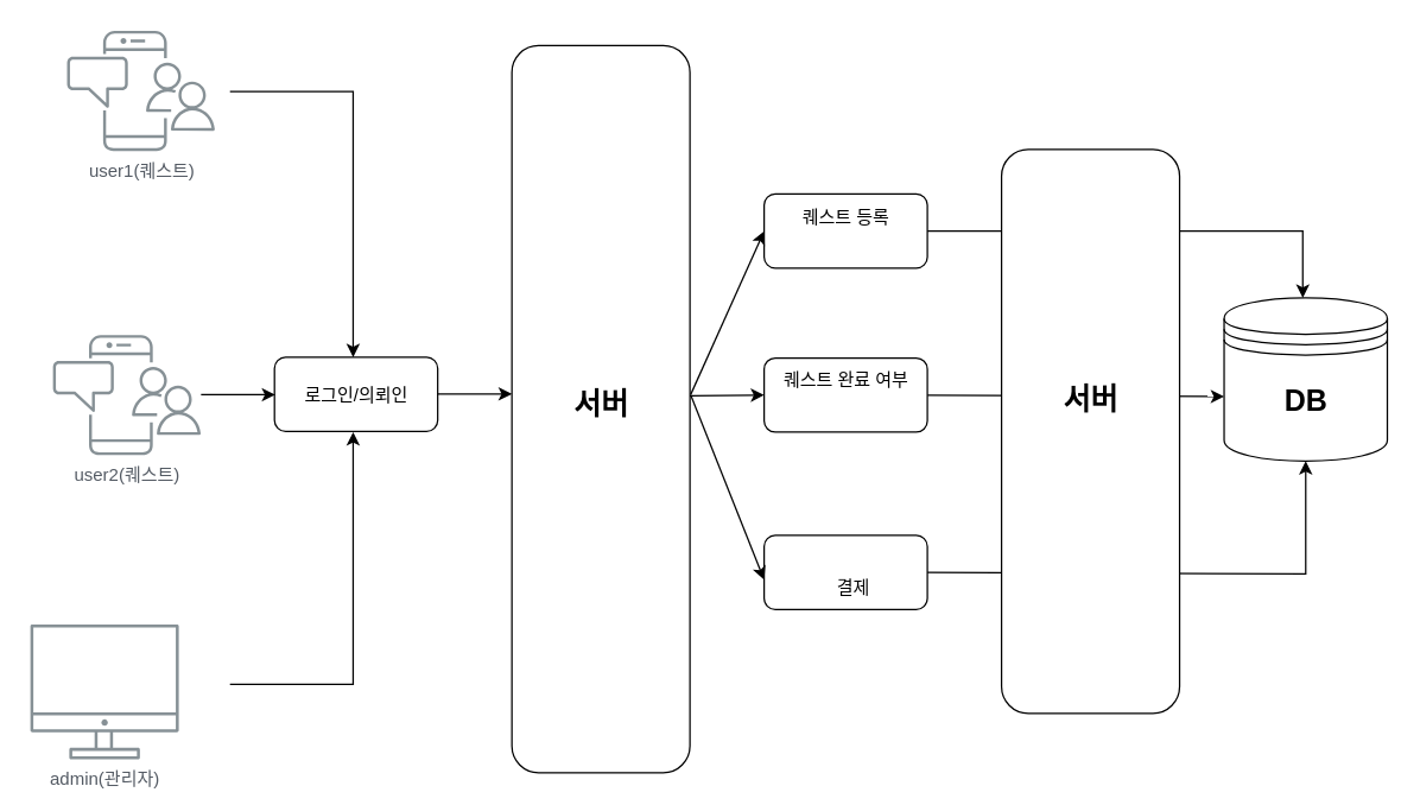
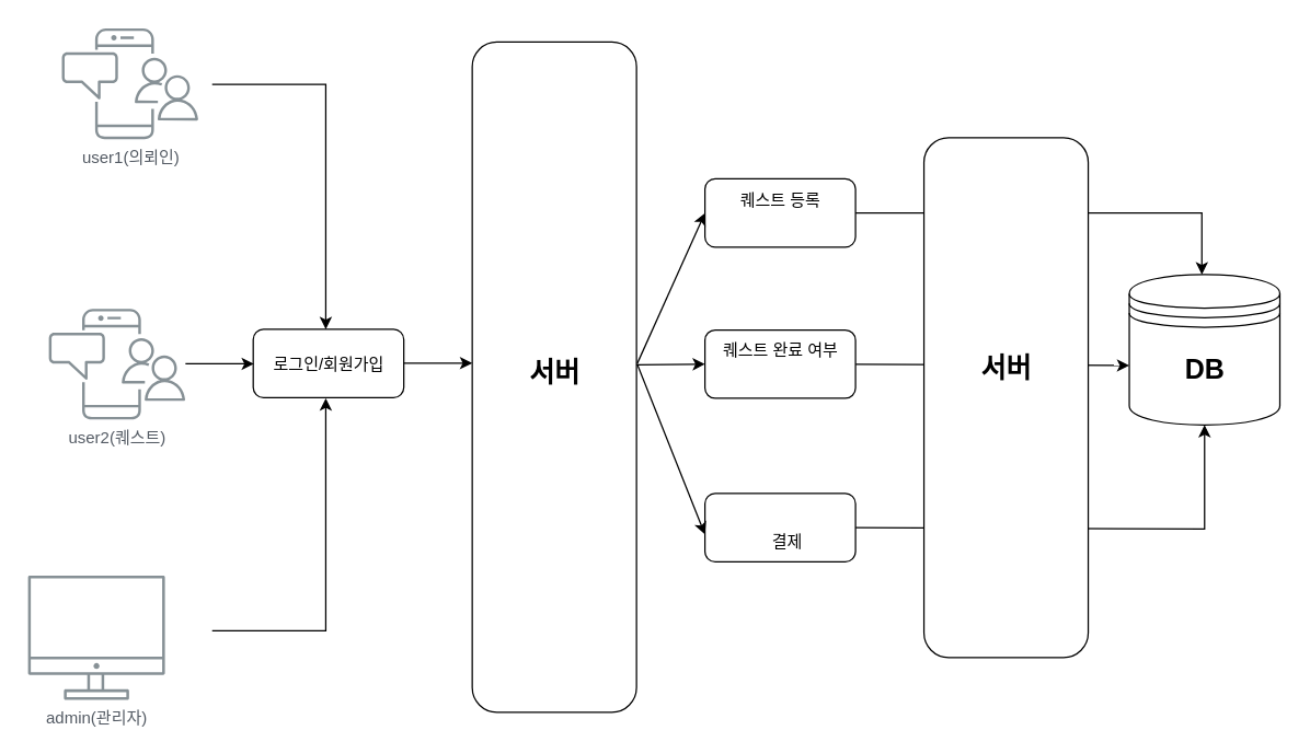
  <mxCell id="0" />
  <mxCell id="1" parent="0" />
  <mxCell id="2" value="" style="rounded=1;whiteSpace=wrap;html=1;" parent="1" vertex="1"><mxGeometry x="184.5" y="240" width="110" height="50" as="geometry" /></mxCell>
  <mxCell id="3" value="admin(관리자)" style="outlineConnect=0;gradientColor=none;fontColor=#545B64;strokeColor=none;fillColor=#879196;dashed=0;verticalLabelPosition=bottom;verticalAlign=top;align=center;html=1;fontSize=12;fontStyle=0;aspect=fixed;shape=mxgraph.aws4.illustration_desktop;pointerEvents=1;labelBackgroundColor=#ffffff;" parent="1" vertex="1"><mxGeometry x="20" y="420" width="100" height="91" as="geometry" /></mxCell>
- <mxCell id="4" value="user1(퀘스트)" style="outlineConnect=0;gradientColor=none;fontColor=#545B64;strokeColor=none;fillColor=#879196;dashed=0;verticalLabelPosition=bottom;verticalAlign=top;align=center;html=1;fontSize=12;fontStyle=0;aspect=fixed;shape=mxgraph.aws4.illustration_notification;pointerEvents=1;labelBackgroundColor=#ffffff;" parent="1" vertex="1"><mxGeometry x="44.5" y="20" width="100" height="81" as="geometry" /></mxCell>
+ <mxCell id="4" value="user1(의뢰인)" style="outlineConnect=0;gradientColor=none;fontColor=#545B64;strokeColor=none;fillColor=#879196;dashed=0;verticalLabelPosition=bottom;verticalAlign=top;align=center;html=1;fontSize=12;fontStyle=0;aspect=fixed;shape=mxgraph.aws4.illustration_notification;pointerEvents=1;labelBackgroundColor=#ffffff;" parent="1" vertex="1"><mxGeometry x="44.5" y="20" width="100" height="81" as="geometry" /></mxCell>
  <mxCell id="5" value="user2(퀘스트)" style="outlineConnect=0;gradientColor=none;fontColor=#545B64;strokeColor=none;fillColor=#879196;dashed=0;verticalLabelPosition=bottom;verticalAlign=top;align=center;html=1;fontSize=12;fontStyle=0;aspect=fixed;shape=mxgraph.aws4.illustration_notification;pointerEvents=1;labelBackgroundColor=#ffffff;" parent="1" vertex="1"><mxGeometry x="35" y="225" width="100" height="81" as="geometry" /></mxCell>
  <mxCell id="6" value="" style="rounded=1;whiteSpace=wrap;html=1;" parent="1" vertex="1"><mxGeometry x="344.5" y="30" width="120" height="490" as="geometry" /></mxCell>
  <mxCell id="7" value="서버" style="text;html=1;align=center;verticalAlign=middle;whiteSpace=wrap;rounded=0;fontSize=20;fontStyle=1" parent="1" vertex="1"><mxGeometry x="374.5" y="255.5" width="60" height="30" as="geometry" /></mxCell>
- <mxCell id="8" value="로그인/의뢰인" style="text;html=1;strokeColor=none;fillColor=none;align=center;verticalAlign=middle;whiteSpace=wrap;overflow=hidden;" parent="1" vertex="1"><mxGeometry x="194.5" y="255.5" width="90" height="20" as="geometry" /></mxCell>
+ <mxCell id="8" value="로그인/회원가입" style="text;html=1;strokeColor=none;fillColor=none;align=center;verticalAlign=middle;whiteSpace=wrap;overflow=hidden;" parent="1" vertex="1"><mxGeometry x="194.5" y="255.5" width="90" height="20" as="geometry" /></mxCell>
  <mxCell id="9" value="" style="endArrow=classic;html=1;rounded=0;" parent="1" edge="1"><mxGeometry width="50" height="50" relative="1" as="geometry"><mxPoint x="135" y="265.26" as="sourcePoint" /><mxPoint x="185" y="265.26" as="targetPoint" /></mxGeometry></mxCell>
  <mxCell id="10" value="" style="endArrow=classic;html=1;rounded=0;" parent="1" edge="1"><mxGeometry width="50" height="50" relative="1" as="geometry"><mxPoint x="154.5" y="61" as="sourcePoint" /><mxPoint x="237.5" y="240" as="targetPoint" /><Array as="points"><mxPoint x="237.5" y="61" /></Array></mxGeometry></mxCell>
  <mxCell id="11" value="" style="endArrow=classic;html=1;rounded=0;" parent="1" edge="1"><mxGeometry width="50" height="50" relative="1" as="geometry"><mxPoint x="154.5" y="460.5" as="sourcePoint" /><mxPoint x="237.5" y="290.5" as="targetPoint" /><Array as="points"><mxPoint x="237.5" y="460.5" /></Array></mxGeometry></mxCell>
  <mxCell id="12" value="" style="endArrow=classic;html=1;rounded=0;" parent="1" edge="1"><mxGeometry width="50" height="50" relative="1" as="geometry"><mxPoint x="294.5" y="264.76" as="sourcePoint" /><mxPoint x="344.5" y="264.76" as="targetPoint" /></mxGeometry></mxCell>
  <mxCell id="13" value="" style="shape=datastore;whiteSpace=wrap;html=1;" parent="1" vertex="1"><mxGeometry x="824.5" y="200" width="110" height="110" as="geometry" /></mxCell>
  <mxCell id="14" value="DB" style="text;html=1;strokeColor=none;fillColor=none;align=center;verticalAlign=middle;whiteSpace=wrap;overflow=hidden;fontSize=20;fontStyle=1" parent="1" vertex="1"><mxGeometry x="834.5" y="255.5" width="90" height="25" as="geometry" /></mxCell>
  <mxCell id="15" value="" style="endArrow=classic;html=1;rounded=0;entryX=-0.006;entryY=0.563;entryDx=0;entryDy=0;entryPerimeter=0;exitX=1;exitY=0.5;exitDx=0;exitDy=0;" parent="1" source="18" edge="1"><mxGeometry width="50" height="50" relative="1" as="geometry"><mxPoint x="684.5" y="267" as="sourcePoint" /><mxPoint x="824.5" y="266.5" as="targetPoint" /></mxGeometry></mxCell>
  <mxCell id="16" value="" style="rounded=1;whiteSpace=wrap;html=1;" parent="1" vertex="1"><mxGeometry x="514.5" y="130" width="110" height="50" as="geometry" /></mxCell>
  <mxCell id="17" value="퀘스트 등록" style="text;html=1;strokeColor=none;fillColor=none;align=center;verticalAlign=middle;whiteSpace=wrap;overflow=hidden;" parent="1" vertex="1"><mxGeometry x="524.5" y="135.5" width="90" height="20" as="geometry" /></mxCell>
  <mxCell id="18" value="" style="rounded=1;whiteSpace=wrap;html=1;" parent="1" vertex="1"><mxGeometry x="514.5" y="240.5" width="110" height="50" as="geometry" /></mxCell>
  <mxCell id="19" value="퀘스트 완료 여부" style="text;html=1;strokeColor=none;fillColor=none;align=center;verticalAlign=middle;whiteSpace=wrap;overflow=hidden;" parent="1" vertex="1"><mxGeometry x="524.5" y="246" width="90" height="20" as="geometry" /></mxCell>
  <mxCell id="20" value="" style="rounded=1;whiteSpace=wrap;html=1;" parent="1" vertex="1"><mxGeometry x="514.5" y="360" width="110" height="50" as="geometry" /></mxCell>
  <mxCell id="21" value="결제" style="text;html=1;strokeColor=none;fillColor=none;align=center;verticalAlign=middle;whiteSpace=wrap;overflow=hidden;" parent="1" vertex="1"><mxGeometry x="529.5" y="385.5" width="90" height="20" as="geometry" /></mxCell>
  <mxCell id="22" value="" style="endArrow=classic;html=1;rounded=0;entryX=0;entryY=0.5;entryDx=0;entryDy=0;" parent="1" target="18" edge="1"><mxGeometry width="50" height="50" relative="1" as="geometry"><mxPoint x="464.5" y="266.07" as="sourcePoint" /><mxPoint x="544.5" y="266" as="targetPoint" /></mxGeometry></mxCell>
  <mxCell id="23" value="" style="endArrow=classic;html=1;rounded=0;exitX=1;exitY=0.5;exitDx=0;exitDy=0;" parent="1" source="20" edge="1"><mxGeometry width="50" height="50" relative="1" as="geometry"><mxPoint x="729.5" y="385.5" as="sourcePoint" /><mxPoint x="879.5" y="310" as="targetPoint" /><Array as="points"><mxPoint x="879.5" y="386" /><mxPoint x="879.5" y="320" /></Array></mxGeometry></mxCell>
  <mxCell id="24" value="" style="endArrow=classic;html=1;rounded=0;exitX=1;exitY=0.5;exitDx=0;exitDy=0;" parent="1" source="16" edge="1"><mxGeometry width="50" height="50" relative="1" as="geometry"><mxPoint x="794.5" y="21" as="sourcePoint" /><mxPoint x="877.5" y="200" as="targetPoint" /><Array as="points"><mxPoint x="877.5" y="155" /></Array></mxGeometry></mxCell>
  <mxCell id="25" value="" style="endArrow=classic;html=1;rounded=0;exitX=1.005;exitY=0.481;exitDx=0;exitDy=0;exitPerimeter=0;entryX=0;entryY=0.6;entryDx=0;entryDy=0;entryPerimeter=0;" parent="1" source="6" target="20" edge="1"><mxGeometry width="50" height="50" relative="1" as="geometry"><mxPoint x="464.5" y="270" as="sourcePoint" /><mxPoint x="544.5" y="380" as="targetPoint" /></mxGeometry></mxCell>
  <mxCell id="26" value="" style="endArrow=classic;html=1;rounded=0;entryX=0;entryY=0.5;entryDx=0;entryDy=0;exitX=1.004;exitY=0.48;exitDx=0;exitDy=0;exitPerimeter=0;" parent="1" source="6" target="16" edge="1"><mxGeometry width="50" height="50" relative="1" as="geometry"><mxPoint x="464.5" y="253.57" as="sourcePoint" /><mxPoint x="544.5" y="253.5" as="targetPoint" /></mxGeometry></mxCell>
  <mxCell id="27" value="" style="rounded=1;whiteSpace=wrap;html=1;" parent="1" vertex="1"><mxGeometry x="674.5" y="100" width="120" height="380" as="geometry" /></mxCell>
  <mxCell id="28" value="서버" style="text;html=1;align=center;verticalAlign=middle;whiteSpace=wrap;rounded=0;fontSize=20;fontStyle=1" parent="1" vertex="1"><mxGeometry x="704.5" y="253" width="60" height="30" as="geometry" /></mxCell>
